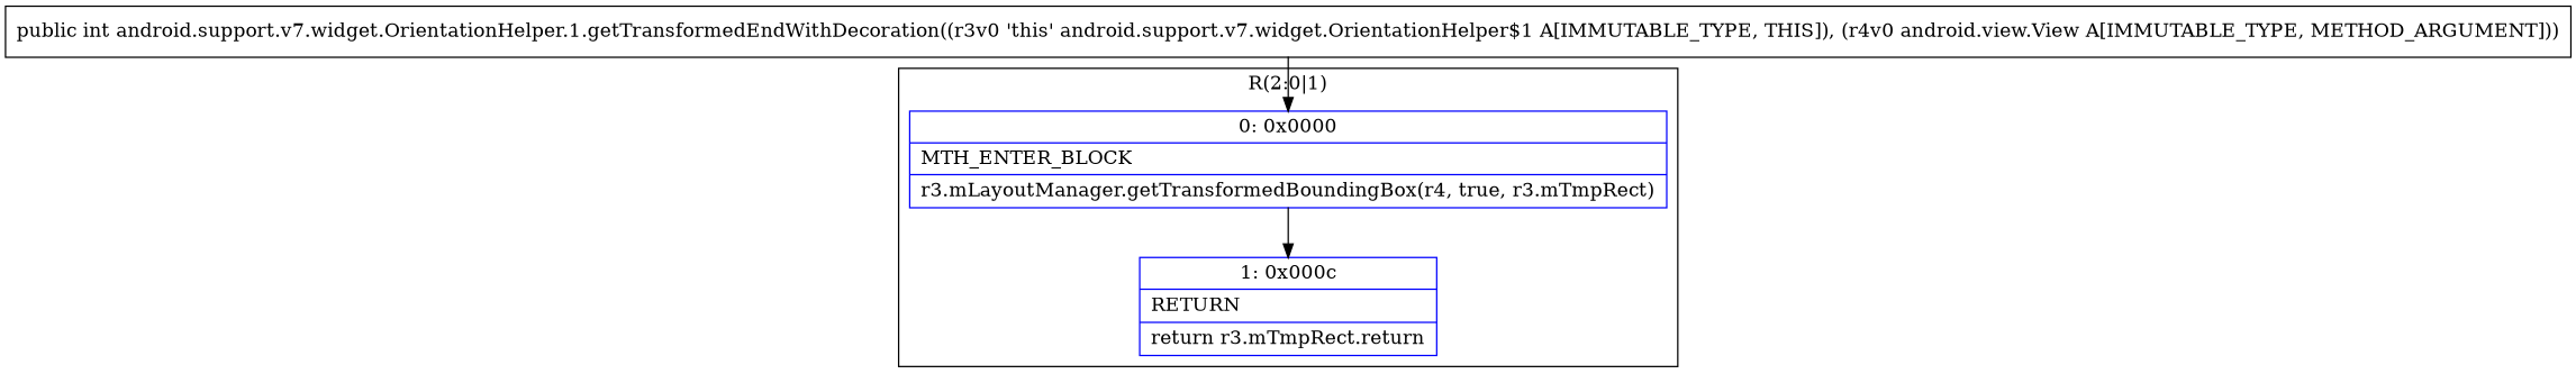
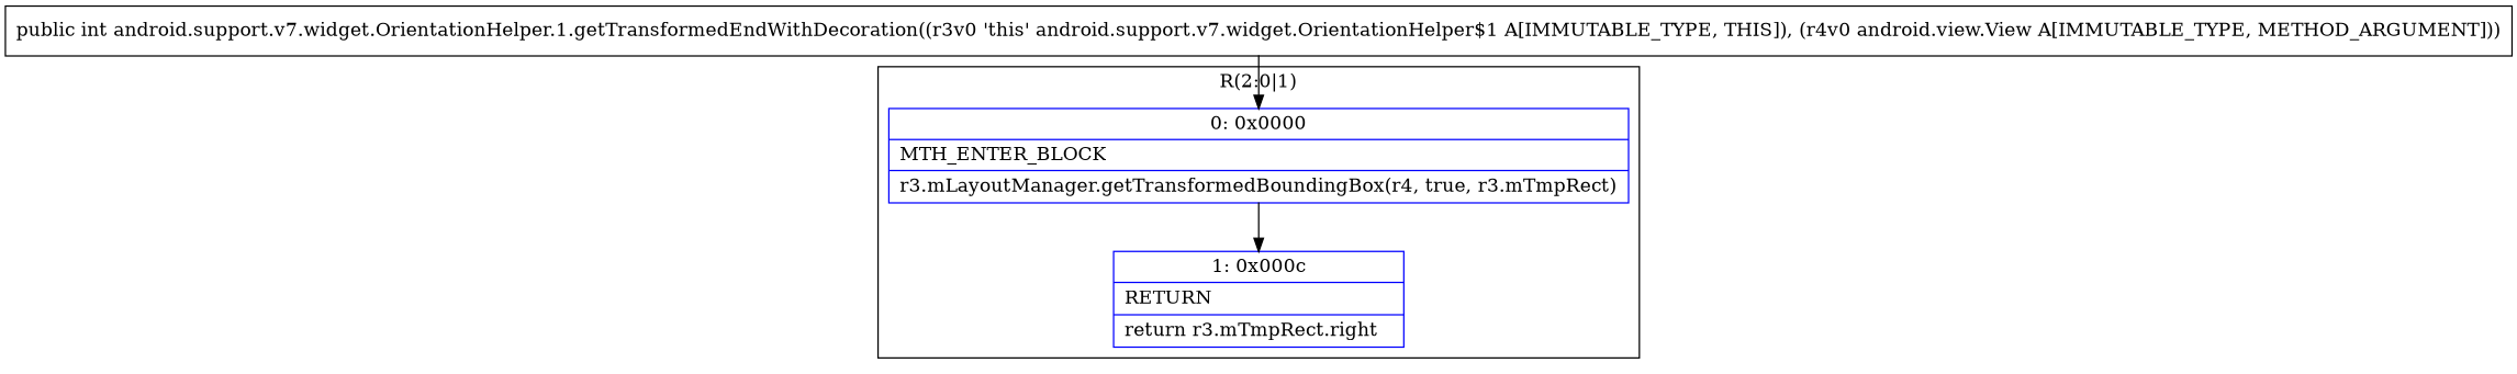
  digraph {
    node [color=blue shape=record]
    n1 [label="{0\:\ 0x0000|MTH_ENTER_BLOCK\l|r3.mLayoutManager.getTransformedBoundingBox(r4, true, r3.mTmpRect)\l}"]
-   n2 [label="{1\:\ 0x000c|RETURN\l|return r3.mTmpRect.return\l}"]
+   n2 [label="{1\:\ 0x000c|RETURN\l|return r3.mTmpRect.right\l}"]
    n3 [label="{public int android.support.v7.widget.OrientationHelper.1.getTransformedEndWithDecoration((r3v0 'this' android.support.v7.widget.OrientationHelper$1 A[IMMUTABLE_TYPE, THIS]), (r4v0 android.view.View A[IMMUTABLE_TYPE, METHOD_ARGUMENT])) }" color=""]
    subgraph cluster_1 {
      label="R(2:0|1)"
      n1
      n2
    }
    n1 -> n2
    n3 -> n1
  }
